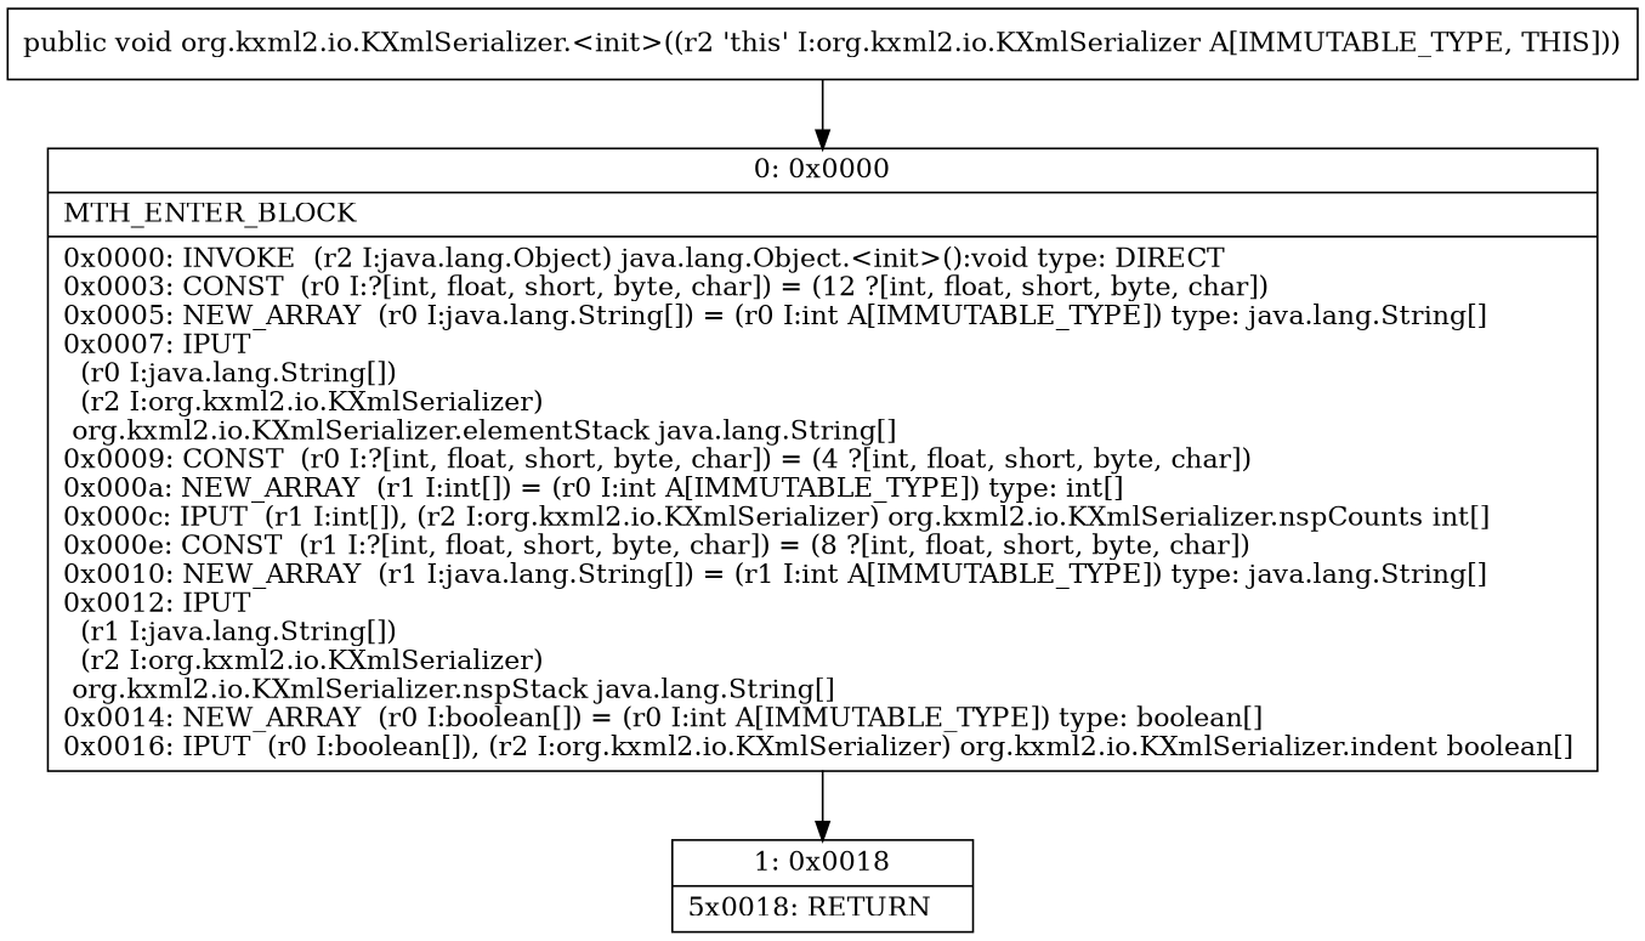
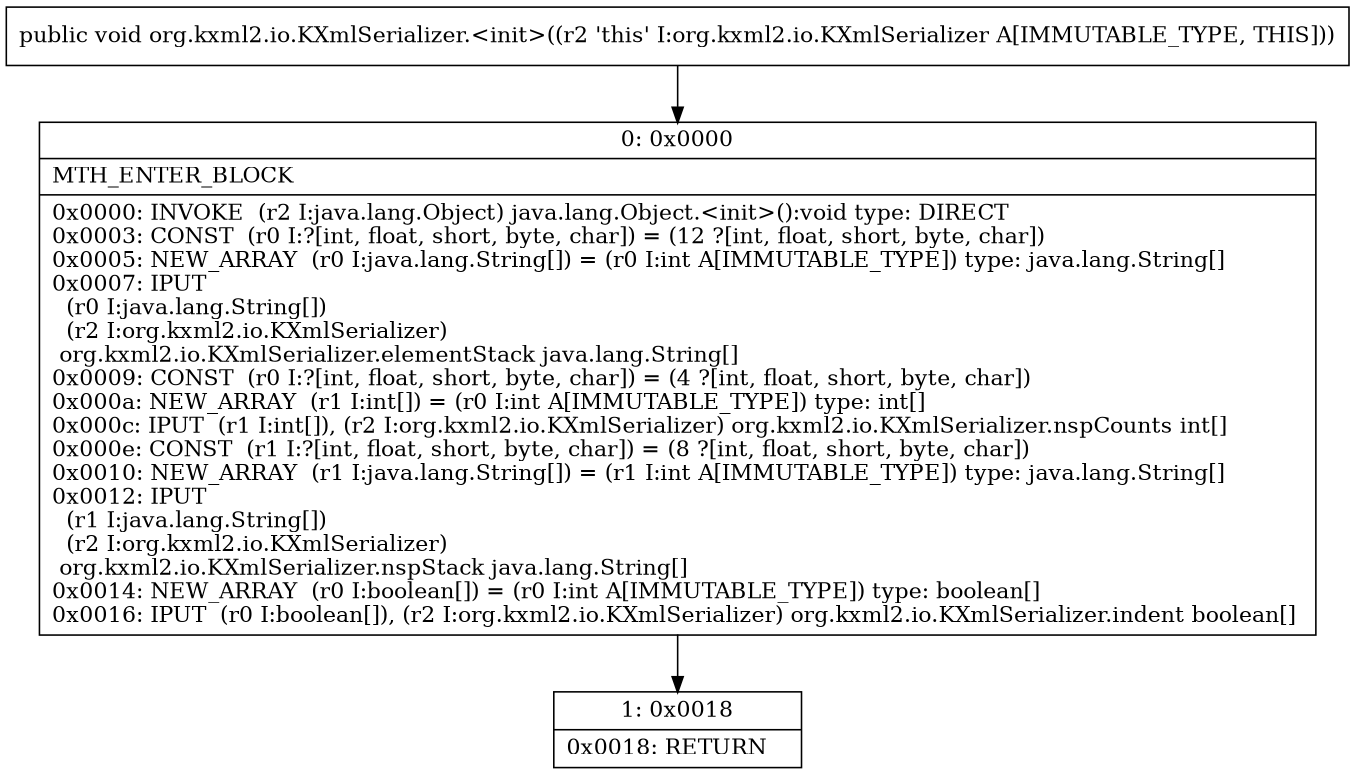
  digraph {
    node [shape=record]
    n1 [label="{0\:\ 0x0000|MTH_ENTER_BLOCK\l|0x0000: INVOKE  (r2 I:java.lang.Object) java.lang.Object.\<init\>():void type: DIRECT \l0x0003: CONST  (r0 I:?[int, float, short, byte, char]) = (12 ?[int, float, short, byte, char]) \l0x0005: NEW_ARRAY  (r0 I:java.lang.String[]) = (r0 I:int A[IMMUTABLE_TYPE]) type: java.lang.String[] \l0x0007: IPUT  \l  (r0 I:java.lang.String[])\l  (r2 I:org.kxml2.io.KXmlSerializer)\l org.kxml2.io.KXmlSerializer.elementStack java.lang.String[] \l0x0009: CONST  (r0 I:?[int, float, short, byte, char]) = (4 ?[int, float, short, byte, char]) \l0x000a: NEW_ARRAY  (r1 I:int[]) = (r0 I:int A[IMMUTABLE_TYPE]) type: int[] \l0x000c: IPUT  (r1 I:int[]), (r2 I:org.kxml2.io.KXmlSerializer) org.kxml2.io.KXmlSerializer.nspCounts int[] \l0x000e: CONST  (r1 I:?[int, float, short, byte, char]) = (8 ?[int, float, short, byte, char]) \l0x0010: NEW_ARRAY  (r1 I:java.lang.String[]) = (r1 I:int A[IMMUTABLE_TYPE]) type: java.lang.String[] \l0x0012: IPUT  \l  (r1 I:java.lang.String[])\l  (r2 I:org.kxml2.io.KXmlSerializer)\l org.kxml2.io.KXmlSerializer.nspStack java.lang.String[] \l0x0014: NEW_ARRAY  (r0 I:boolean[]) = (r0 I:int A[IMMUTABLE_TYPE]) type: boolean[] \l0x0016: IPUT  (r0 I:boolean[]), (r2 I:org.kxml2.io.KXmlSerializer) org.kxml2.io.KXmlSerializer.indent boolean[] \l}"]
-   n2 [label="{1\:\ 0x0018|5x0018: RETURN   \l}"]
+   n2 [label="{1\:\ 0x0018|0x0018: RETURN   \l}"]
    n3 [label="{public void org.kxml2.io.KXmlSerializer.\<init\>((r2 'this' I:org.kxml2.io.KXmlSerializer A[IMMUTABLE_TYPE, THIS])) }"]
    n1 -> n2
    n3 -> n1
  }
